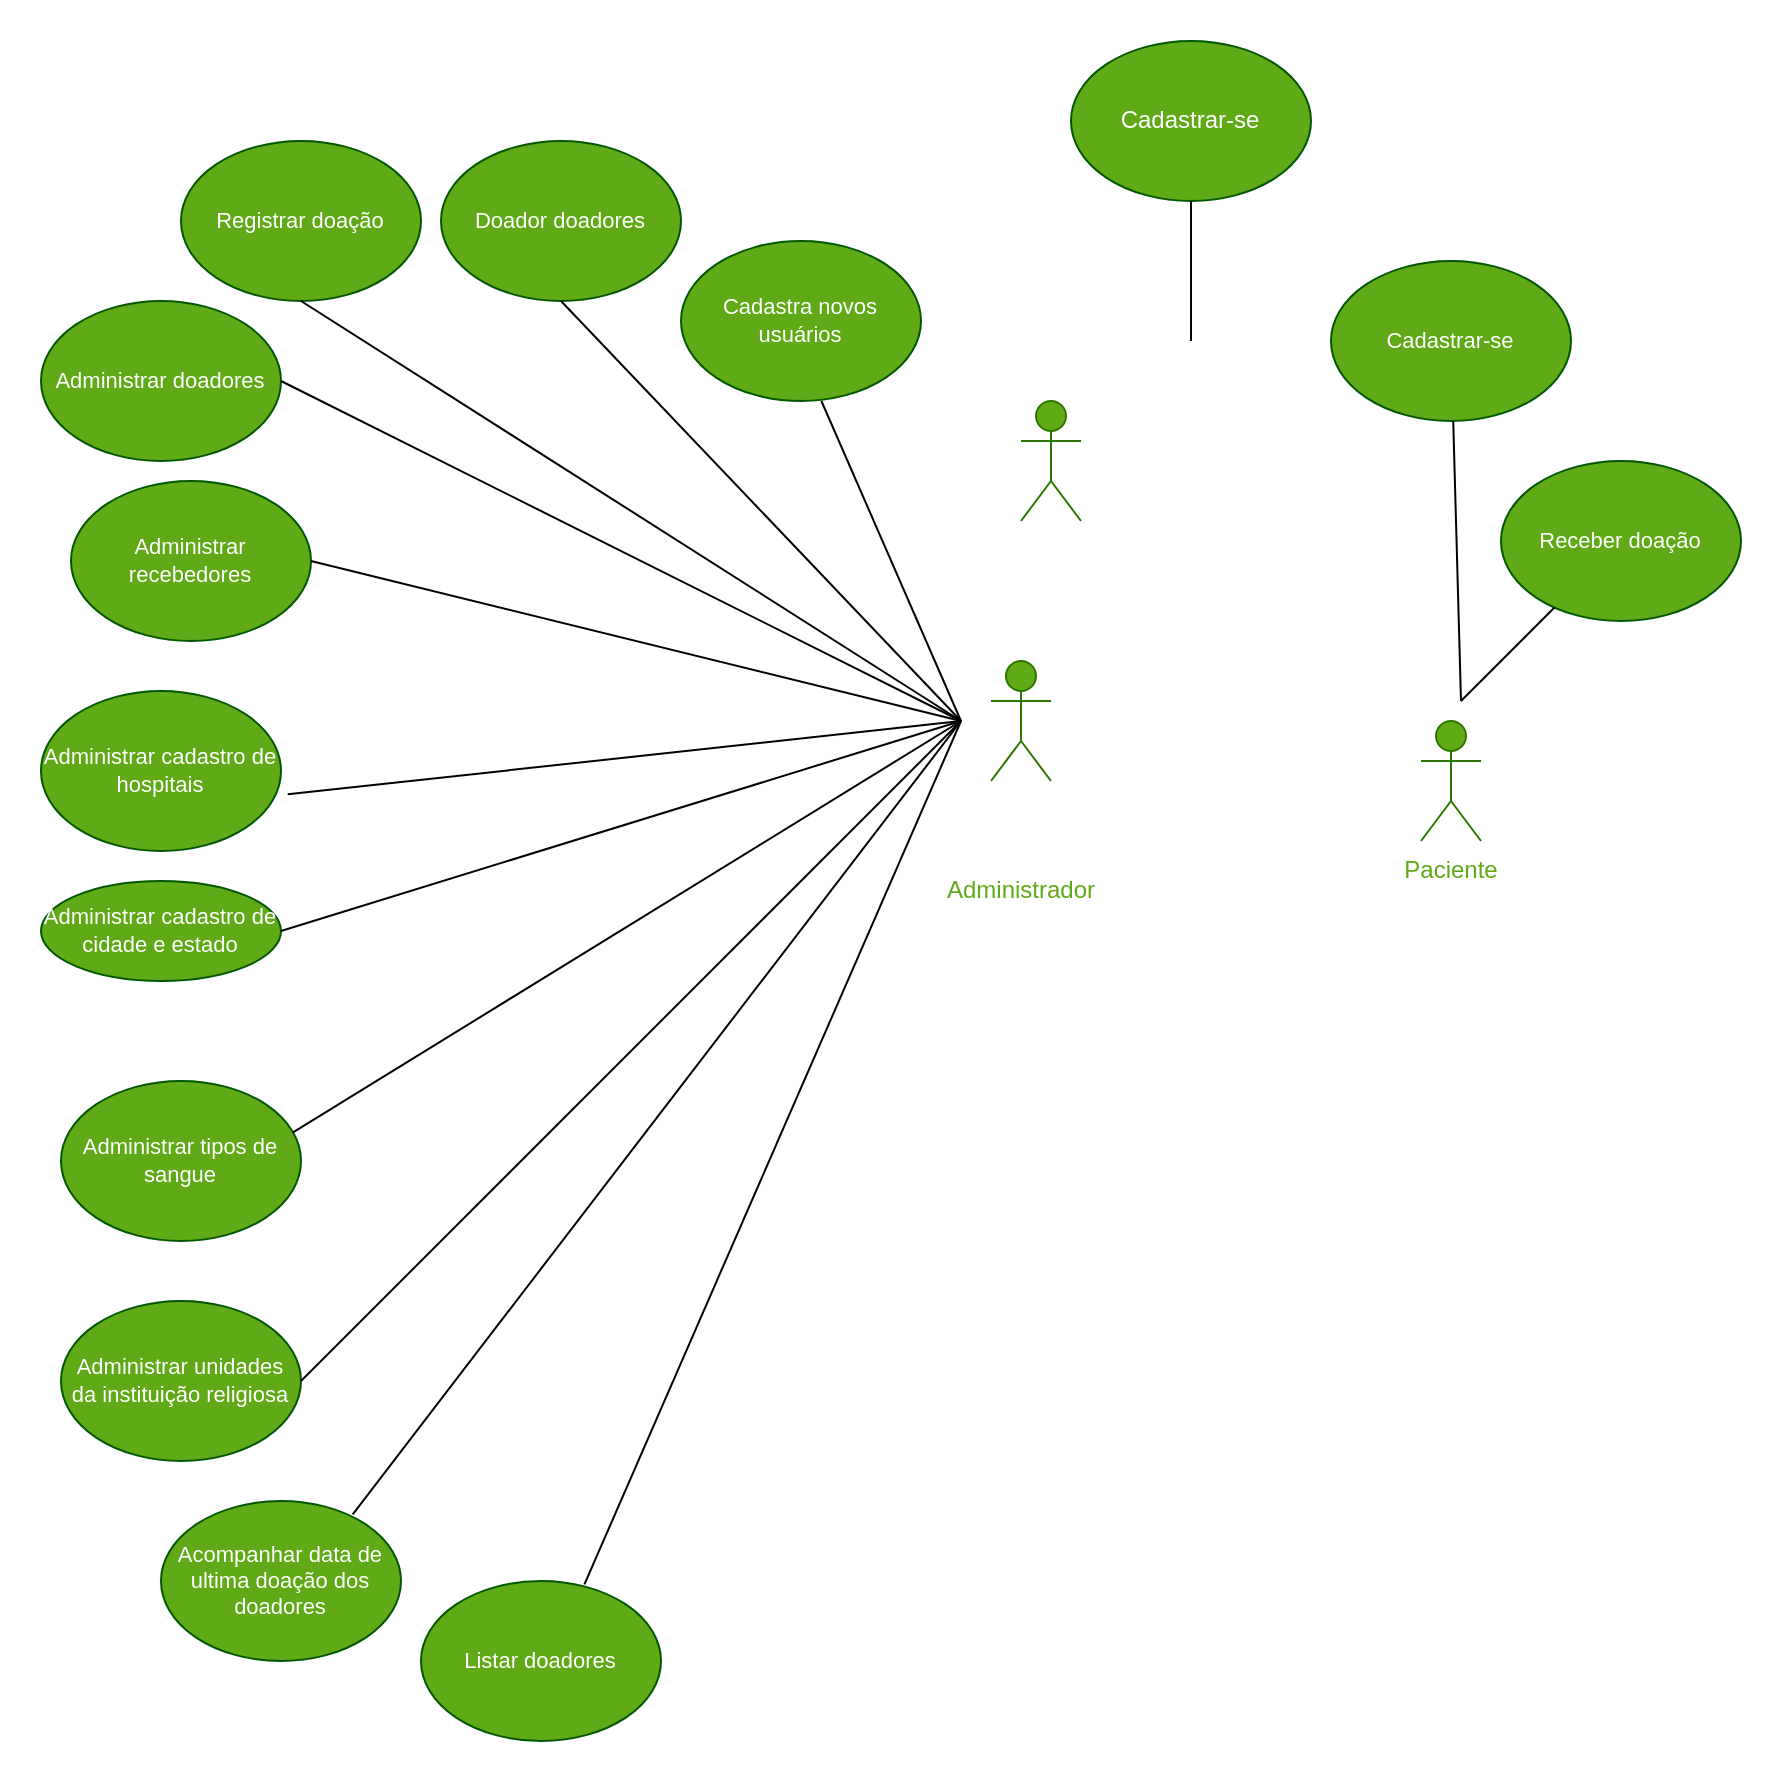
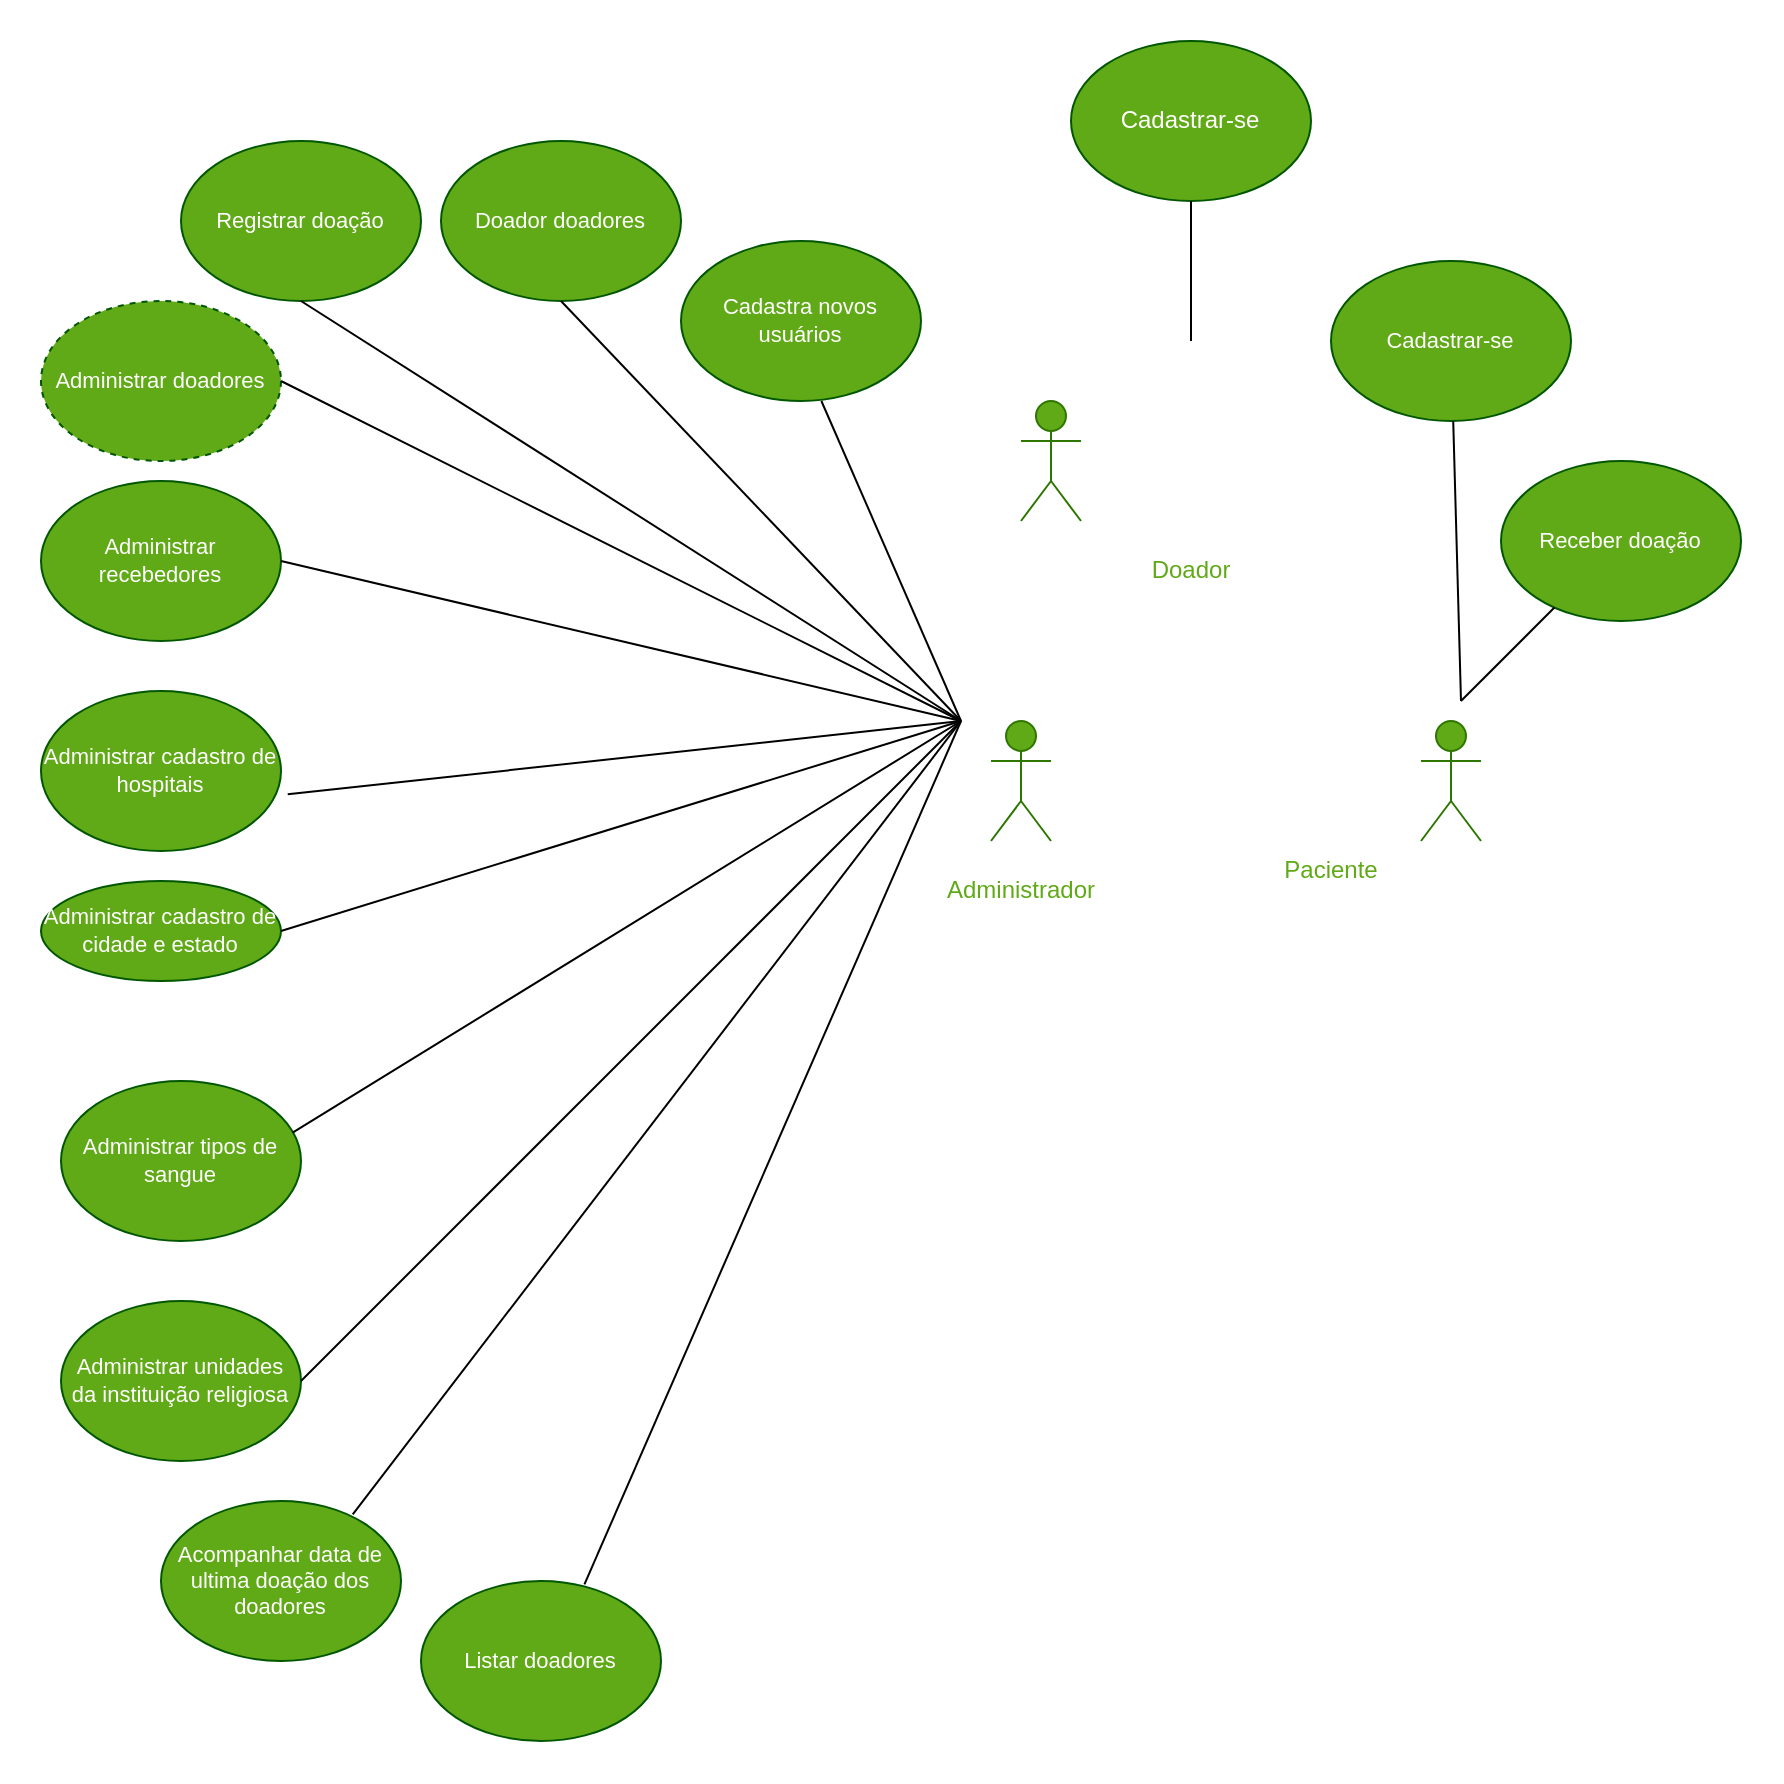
  <mxCell id="0" />
  <mxCell id="1" parent="0" />
  <mxCell id="2" value="Actor" style="shape=umlActor;verticalLabelPosition=bottom;verticalAlign=top;html=1;outlineConnect=0;fillColor=#60a917;strokeColor=#2D7600;fontColor=#ffffff;" vertex="1" parent="1"><mxGeometry x="510" y="200" width="30" height="60" as="geometry" /></mxCell>
  <mxCell id="3" value="Pa" style="shape=umlActor;verticalLabelPosition=bottom;verticalAlign=top;html=1;outlineConnect=0;fillColor=#60a917;fontColor=#ffffff;strokeColor=#2D7600;" vertex="1" parent="1"><mxGeometry x="710" y="360" width="30" height="60" as="geometry" /></mxCell>
- <mxCell id="4" value="Adminsitrador" style="shape=umlActor;verticalLabelPosition=bottom;verticalAlign=top;html=1;outlineConnect=0;fillColor=#60a917;fontColor=#ffffff;strokeColor=#2D7600;" vertex="1" parent="1"><mxGeometry x="495" y="330" width="30" height="60" as="geometry" /></mxCell>
- <mxCell id="6" value="Paciente&lt;br&gt;" style="text;html=1;align=center;verticalAlign=middle;resizable=0;points=[];autosize=1;strokeColor=none;fillColor=none;fontColor=#60A917;" vertex="1" parent="1"><mxGeometry x="690" y="420" width="70" height="30" as="geometry" /></mxCell>
+ <mxCell id="4" value="Adminsitrador" style="shape=umlActor;verticalLabelPosition=bottom;verticalAlign=top;html=1;outlineConnect=0;fillColor=#60a917;fontColor=#ffffff;strokeColor=#2D7600;" vertex="1" parent="1"><mxGeometry x="495" y="360" width="30" height="60" as="geometry" /></mxCell>
+ <mxCell id="5" value="Doador&lt;br&gt;" style="text;html=1;align=center;verticalAlign=middle;resizable=0;points=[];autosize=1;strokeColor=none;fillColor=none;fontColor=#60A917;" vertex="1" parent="1"><mxGeometry x="565" y="270" width="60" height="30" as="geometry" /></mxCell>
+ <mxCell id="6" value="Paciente&lt;br&gt;" style="text;html=1;align=center;verticalAlign=middle;resizable=0;points=[];autosize=1;strokeColor=none;fillColor=none;fontColor=#60A917;" vertex="1" parent="1"><mxGeometry x="630" y="420" width="70" height="30" as="geometry" /></mxCell>
  <mxCell id="7" value="Administrador&lt;br&gt;" style="text;html=1;align=center;verticalAlign=middle;resizable=0;points=[];autosize=1;strokeColor=none;fillColor=none;fontColor=#60A917;" vertex="1" parent="1"><mxGeometry x="460" y="430" width="100" height="30" as="geometry" /></mxCell>
  <mxCell id="8" value="Cadastrar-se" style="ellipse;whiteSpace=wrap;html=1;fillColor=#60A917;fontColor=#ffffff;strokeColor=#005700;" vertex="1" parent="1"><mxGeometry x="535" y="20" width="120" height="80" as="geometry" /></mxCell>
- <mxCell id="9" value="Administrar doadores" style="ellipse;whiteSpace=wrap;html=1;fillColor=#60A917;fontColor=#ffffff;strokeColor=#005700;fontSize=11;" vertex="1" parent="1"><mxGeometry x="20" y="150" width="120" height="80" as="geometry" /></mxCell>
- <mxCell id="10" value="Administrar recebedores" style="ellipse;whiteSpace=wrap;html=1;fillColor=#60A917;fontColor=#ffffff;strokeColor=#005700;fontSize=11;" vertex="1" parent="1"><mxGeometry x="35" y="240" width="120" height="80" as="geometry" /></mxCell>
+ <mxCell id="9" value="Administrar doadores" style="ellipse;whiteSpace=wrap;html=1;fillColor=#60A917;fontColor=#ffffff;strokeColor=#005700;fontSize=11;dashed=1;" vertex="1" parent="1"><mxGeometry x="20" y="150" width="120" height="80" as="geometry" /></mxCell>
+ <mxCell id="10" value="Administrar recebedores" style="ellipse;whiteSpace=wrap;html=1;fillColor=#60A917;fontColor=#ffffff;strokeColor=#005700;fontSize=11;" vertex="1" parent="1"><mxGeometry x="20" y="240" width="120" height="80" as="geometry" /></mxCell>
  <mxCell id="11" value="Administrar unidades da instituição religiosa" style="ellipse;whiteSpace=wrap;html=1;fillColor=#60A917;fontColor=#ffffff;strokeColor=#005700;fontSize=11;" vertex="1" parent="1"><mxGeometry x="30" y="650" width="120" height="80" as="geometry" /></mxCell>
  <mxCell id="12" value="Acompanhar data de ultima doação dos doadores" style="ellipse;whiteSpace=wrap;html=1;fillColor=#60A917;fontColor=#ffffff;strokeColor=#005700;fontSize=11;" vertex="1" parent="1"><mxGeometry x="80" y="750" width="120" height="80" as="geometry" /></mxCell>
  <mxCell id="13" value="Administrar cadastro de hospitais" style="ellipse;whiteSpace=wrap;html=1;fillColor=#60A917;fontColor=#ffffff;strokeColor=#005700;fontSize=11;" vertex="1" parent="1"><mxGeometry x="20" y="345" width="120" height="80" as="geometry" /></mxCell>
  <mxCell id="14" value="Administrar cadastro de cidade e estado" style="ellipse;whiteSpace=wrap;html=1;fillColor=#60A917;fontColor=#ffffff;strokeColor=#005700;fontSize=11;" vertex="1" parent="1"><mxGeometry x="20" y="440" width="120" height="50" as="geometry" /></mxCell>
  <mxCell id="15" value="Administrar tipos de sangue" style="ellipse;whiteSpace=wrap;html=1;fillColor=#60A917;fontColor=#ffffff;strokeColor=#005700;fontSize=11;" vertex="1" parent="1"><mxGeometry x="30" y="540" width="120" height="80" as="geometry" /></mxCell>
  <mxCell id="16" value="Listar doadores" style="ellipse;whiteSpace=wrap;html=1;fillColor=#60A917;fontColor=#ffffff;strokeColor=#005700;fontSize=11;" vertex="1" parent="1"><mxGeometry x="210" y="790" width="120" height="80" as="geometry" /></mxCell>
  <mxCell id="17" value="Doador doadores" style="ellipse;whiteSpace=wrap;html=1;fillColor=#60A917;fontColor=#ffffff;strokeColor=#005700;fontSize=11;" vertex="1" parent="1"><mxGeometry x="220" y="70" width="120" height="80" as="geometry" /></mxCell>
  <mxCell id="18" value="Cadastrar-se" style="ellipse;whiteSpace=wrap;html=1;fillColor=#60A917;fontColor=#ffffff;strokeColor=#005700;fontSize=11;" vertex="1" parent="1"><mxGeometry x="665" y="130" width="120" height="80" as="geometry" /></mxCell>
  <mxCell id="19" value="Receber doação" style="ellipse;whiteSpace=wrap;html=1;fillColor=#60A917;fontColor=#ffffff;strokeColor=#005700;fontSize=11;" vertex="1" parent="1"><mxGeometry x="750" y="230" width="120" height="80" as="geometry" /></mxCell>
  <mxCell id="20" value="Registrar doação" style="ellipse;whiteSpace=wrap;html=1;fillColor=#60A917;fontColor=#ffffff;strokeColor=#005700;fontSize=11;" vertex="1" parent="1"><mxGeometry x="90" y="70" width="120" height="80" as="geometry" /></mxCell>
  <mxCell id="21" value="" style="endArrow=none;html=1;rounded=0;exitX=1;exitY=0.5;exitDx=0;exitDy=0;" edge="1" parent="1" source="9"><mxGeometry width="50" height="50" relative="1" as="geometry"><mxPoint x="170" y="140" as="sourcePoint" /><mxPoint x="480" y="360" as="targetPoint" /></mxGeometry></mxCell>
  <mxCell id="22" value="" style="endArrow=none;html=1;rounded=0;exitX=1;exitY=0.5;exitDx=0;exitDy=0;" edge="1" parent="1" source="10"><mxGeometry width="50" height="50" relative="1" as="geometry"><mxPoint x="160" y="230" as="sourcePoint" /><mxPoint x="480" y="360" as="targetPoint" /></mxGeometry></mxCell>
  <mxCell id="23" value="" style="endArrow=none;html=1;rounded=0;exitX=1;exitY=0.5;exitDx=0;exitDy=0;" edge="1" parent="1" source="14"><mxGeometry width="50" height="50" relative="1" as="geometry"><mxPoint x="180" y="440" as="sourcePoint" /><mxPoint x="480" y="360" as="targetPoint" /></mxGeometry></mxCell>
  <mxCell id="24" value="" style="endArrow=none;html=1;rounded=0;exitX=1.028;exitY=0.646;exitDx=0;exitDy=0;exitPerimeter=0;" edge="1" parent="1" source="13"><mxGeometry width="50" height="50" relative="1" as="geometry"><mxPoint x="430" y="400" as="sourcePoint" /><mxPoint x="480" y="360" as="targetPoint" /></mxGeometry></mxCell>
  <mxCell id="25" value="" style="endArrow=none;html=1;rounded=0;exitX=0.965;exitY=0.323;exitDx=0;exitDy=0;exitPerimeter=0;" edge="1" parent="1" source="15"><mxGeometry width="50" height="50" relative="1" as="geometry"><mxPoint x="140" y="500" as="sourcePoint" /><mxPoint x="480" y="360" as="targetPoint" /></mxGeometry></mxCell>
  <mxCell id="26" value="" style="endArrow=none;html=1;rounded=0;exitX=1;exitY=0.5;exitDx=0;exitDy=0;" edge="1" parent="1" source="11"><mxGeometry width="50" height="50" relative="1" as="geometry"><mxPoint x="430" y="740" as="sourcePoint" /><mxPoint x="480" y="360" as="targetPoint" /></mxGeometry></mxCell>
  <mxCell id="27" value="" style="endArrow=none;html=1;rounded=0;exitX=0.799;exitY=0.083;exitDx=0;exitDy=0;exitPerimeter=0;" edge="1" parent="1" source="12"><mxGeometry width="50" height="50" relative="1" as="geometry"><mxPoint x="230" y="720" as="sourcePoint" /><mxPoint x="480" y="360" as="targetPoint" /></mxGeometry></mxCell>
  <mxCell id="28" value="" style="endArrow=none;html=1;rounded=0;exitX=0.681;exitY=0.021;exitDx=0;exitDy=0;exitPerimeter=0;" edge="1" parent="1" source="16"><mxGeometry width="50" height="50" relative="1" as="geometry"><mxPoint x="350" y="760" as="sourcePoint" /><mxPoint x="480" y="360" as="targetPoint" /></mxGeometry></mxCell>
  <mxCell id="29" value="" style="endArrow=none;html=1;rounded=0;entryX=0.5;entryY=1;entryDx=0;entryDy=0;" edge="1" parent="1" target="20"><mxGeometry width="50" height="50" relative="1" as="geometry"><mxPoint x="480" y="360" as="sourcePoint" /><mxPoint x="480" y="270" as="targetPoint" /></mxGeometry></mxCell>
  <mxCell id="30" value="" style="endArrow=none;html=1;rounded=0;entryX=0.5;entryY=1;entryDx=0;entryDy=0;" edge="1" parent="1" target="17"><mxGeometry width="50" height="50" relative="1" as="geometry"><mxPoint x="480" y="360" as="sourcePoint" /><mxPoint x="480" y="270" as="targetPoint" /></mxGeometry></mxCell>
  <mxCell id="31" value="" style="endArrow=none;html=1;rounded=0;entryX=0.5;entryY=1;entryDx=0;entryDy=0;" edge="1" parent="1" target="8"><mxGeometry width="50" height="50" relative="1" as="geometry"><mxPoint x="595" y="170" as="sourcePoint" /><mxPoint x="540" y="210" as="targetPoint" /></mxGeometry></mxCell>
  <mxCell id="32" value="" style="endArrow=none;html=1;rounded=0;" edge="1" parent="1" target="18"><mxGeometry width="50" height="50" relative="1" as="geometry"><mxPoint x="730" y="350" as="sourcePoint" /><mxPoint x="540" y="130" as="targetPoint" /></mxGeometry></mxCell>
  <mxCell id="33" value="" style="endArrow=none;html=1;rounded=0;" edge="1" parent="1" target="19"><mxGeometry width="50" height="50" relative="1" as="geometry"><mxPoint x="730" y="350" as="sourcePoint" /><mxPoint x="540" y="130" as="targetPoint" /></mxGeometry></mxCell>
  <mxCell id="34" value="Cadastra novos usuários" style="ellipse;whiteSpace=wrap;html=1;fillColor=#60A917;fontColor=#ffffff;strokeColor=#005700;fontSize=11;" vertex="1" parent="1"><mxGeometry x="340" y="120" width="120" height="80" as="geometry" /></mxCell>
  <mxCell id="35" value="" style="endArrow=none;html=1;rounded=0;entryX=0.585;entryY=1;entryDx=0;entryDy=0;entryPerimeter=0;" edge="1" parent="1" target="34"><mxGeometry width="50" height="50" relative="1" as="geometry"><mxPoint x="480" y="360" as="sourcePoint" /><mxPoint x="540" y="540" as="targetPoint" /></mxGeometry></mxCell>
